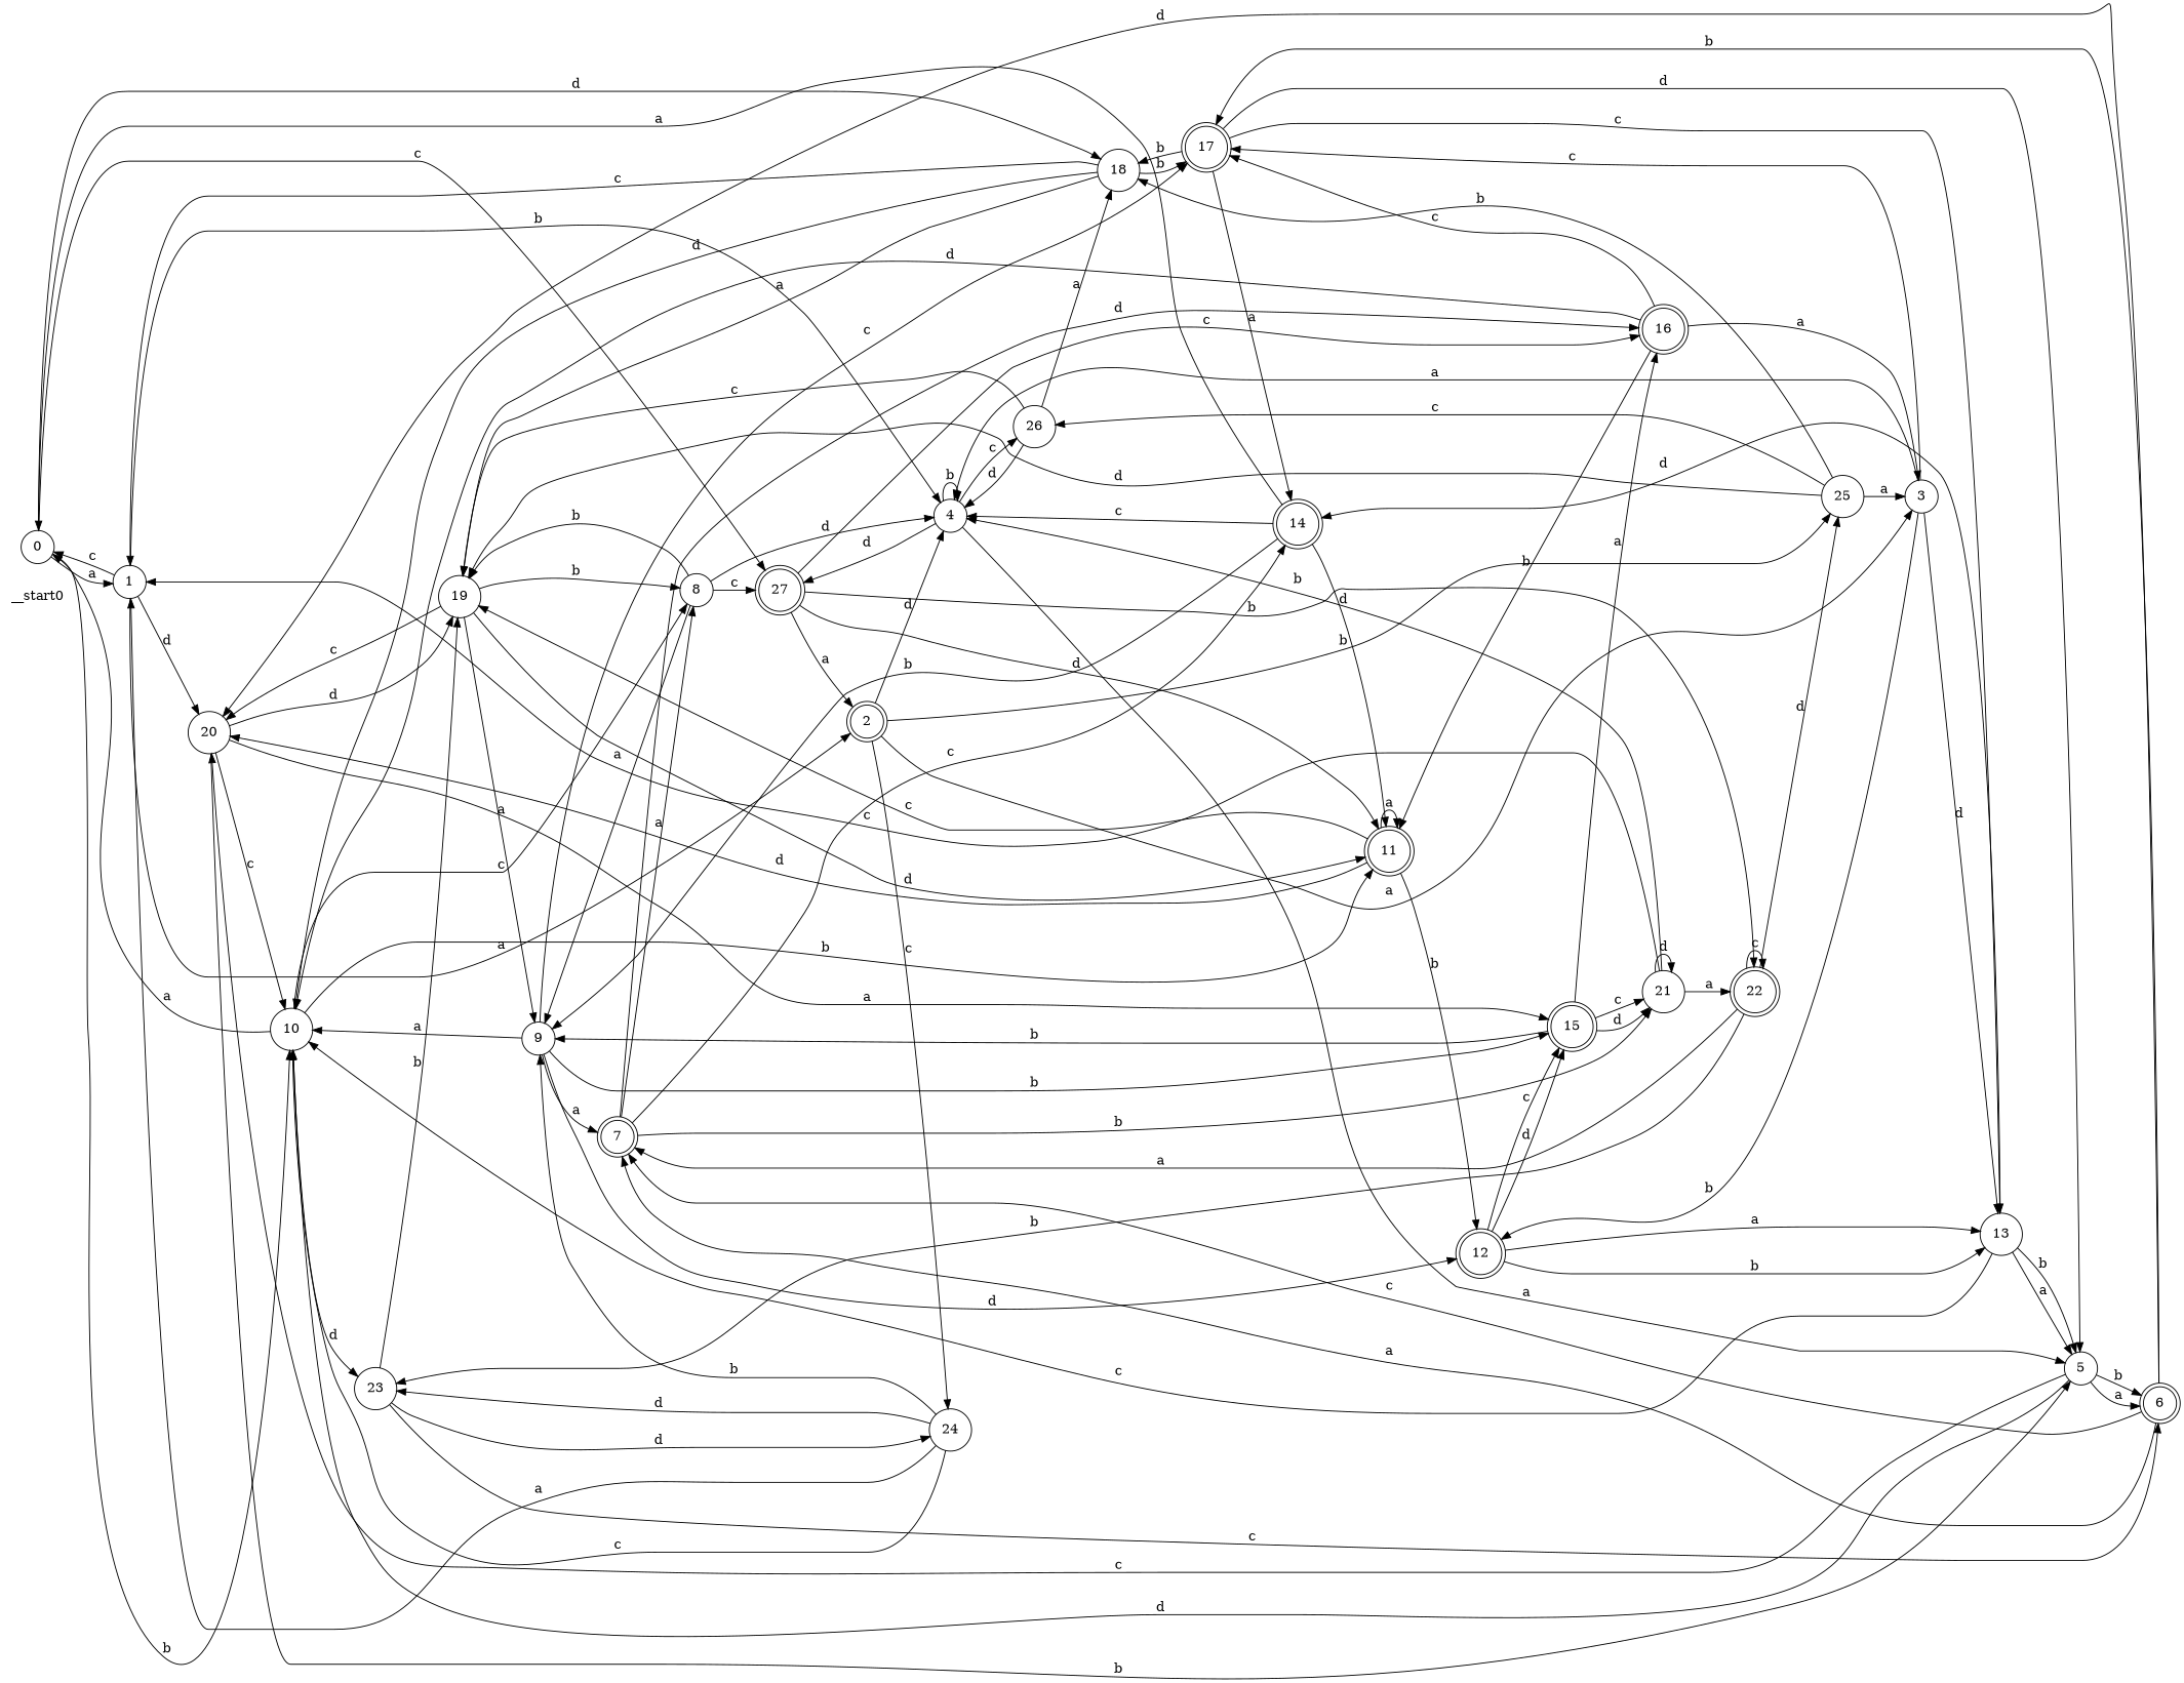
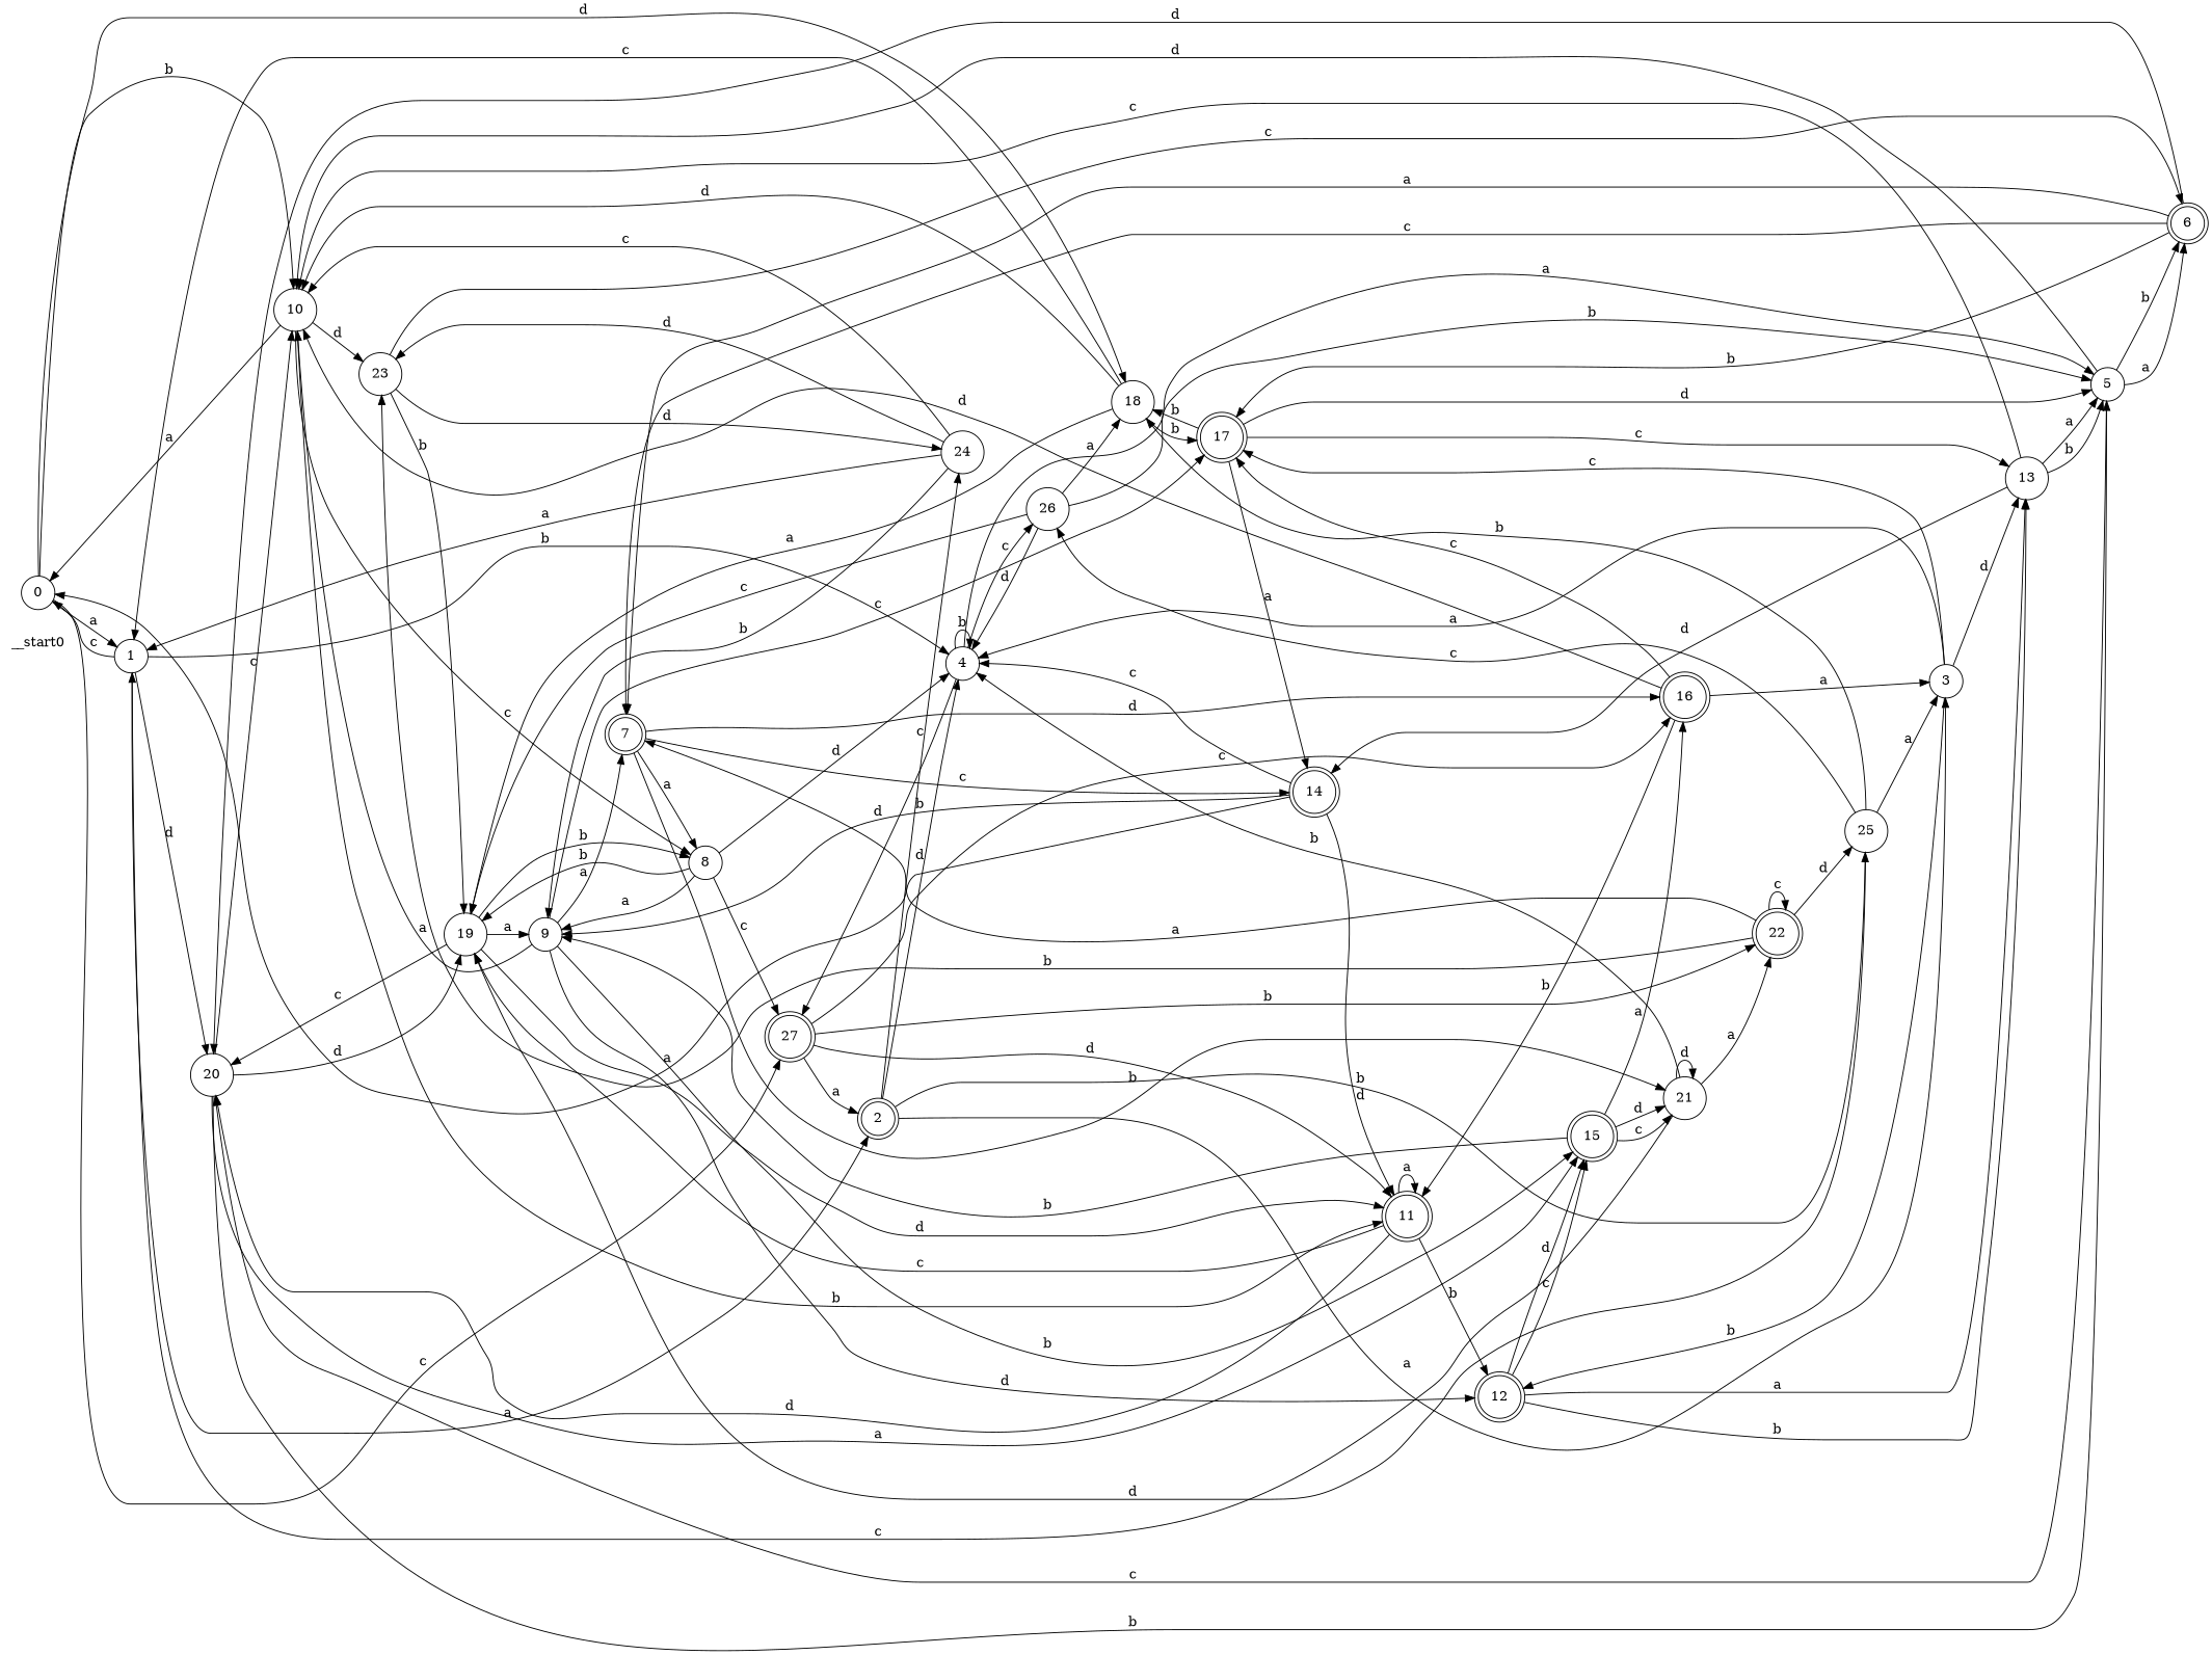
  digraph {
    rankdir=LR
    node [shape=circle color=black fillcolor=white style=filled]
    __start0 [shape=none color="" fillcolor="" style=""]
    n2 [label=0]
    n3 [label=1]
    n4 [label=10]
    n5 [label=18]
    n6 [label=27 shape=doublecircle style="rounded,filled"]
    n7 [label=2 shape=doublecircle style="rounded,filled"]
    n8 [label=4]
    n9 [label=20]
    n10 [label=8]
    n11 [label=11 shape=doublecircle style="rounded,filled"]
    n12 [label=23]
    n13 [label=17 shape=doublecircle style="rounded,filled"]
    n14 [label=19]
    n15 [label=16 shape=doublecircle style="rounded,filled"]
    n16 [label=22 shape=doublecircle style="rounded,filled"]
    n17 [label=3]
    n18 [label=24]
    n19 [label=25]
    n20 [label=5]
    n21 [label=26]
    n22 [label=15 shape=doublecircle style="rounded,filled"]
    n23 [label=12 shape=doublecircle style="rounded,filled"]
    n24 [label=13]
    n25 [label=9]
    n26 [label=14 shape=doublecircle style="rounded,filled"]
    n27 [label=6 shape=doublecircle style="rounded,filled"]
    n28 [label=7 shape=doublecircle style="rounded,filled"]
    n29 [label=21]
    n2 -> n3 [label=a]
    n2 -> n4 [label=b]
    n2 -> n5 [label=d]
    n2 -> n6 [label=c]
    n3 -> n2 [label=c]
    n3 -> n7 [label=a]
    n3 -> n8 [label=b]
    n3 -> n9 [label=d]
    n4 -> n2 [label=a]
    n4 -> n10 [label=c]
    n4 -> n11 [label=b]
    n4 -> n12 [label=d]
    n5 -> n3 [label=c]
    n5 -> n4 [label=d]
    n5 -> n13 [label=b]
    n5 -> n14 [label=a]
    n6 -> n7 [label=a]
    n6 -> n11 [label=d]
    n6 -> n15 [label=c]
    n6 -> n16 [label=b]
    n7 -> n8 [label=d]
    n7 -> n17 [label=a]
    n7 -> n18 [label=c]
    n7 -> n19 [label=b]
    n8 -> n6 [label=d]
    n8 -> n8 [label=b]
    n8 -> n20 [label=a]
    n8 -> n21 [label=c]
    n9 -> n4 [label=c]
    n9 -> n14 [label=d]
    n9 -> n20 [label=b]
    n9 -> n22 [label=a]
    n10 -> n6 [label=c]
    n10 -> n8 [label=d]
    n10 -> n14 [label=b]
    n10 -> n25 [label=a]
    n11 -> n9 [label=d]
    n11 -> n11 [label=a]
    n11 -> n14 [label=c]
    n11 -> n23 [label=b]
    n12 -> n14 [label=b]
    n12 -> n18 [label=d]
    n12 -> n27 [label=c]
    n13 -> n5 [label=b]
    n13 -> n20 [label=d]
    n13 -> n24 [label=c]
    n13 -> n26 [label=a]
    n14 -> n9 [label=c]
    n14 -> n10 [label=b]
    n14 -> n11 [label=d]
    n14 -> n25 [label=a]
    n15 -> n4 [label=d]
    n15 -> n11 [label=b]
    n15 -> n13 [label=c]
    n15 -> n17 [label=a]
    n16 -> n12 [label=b]
    n16 -> n16 [label=c]
    n16 -> n19 [label=d]
    n16 -> n28 [label=a]
    n17 -> n8 [label=a]
    n17 -> n13 [label=c]
    n17 -> n23 [label=b]
    n17 -> n24 [label=d]
    n18 -> n3 [label=a]
    n18 -> n4 [label=c]
    n18 -> n12 [label=d]
    n18 -> n25 [label=b]
    n19 -> n5 [label=b]
    n19 -> n14 [label=d]
    n19 -> n17 [label=a]
    n19 -> n21 [label=c]
    n20 -> n4 [label=d]
    n20 -> n9 [label=c]
    n20 -> n27 [label=a]
    n20 -> n27 [label=b]
    n21 -> n5 [label=a]
    n21 -> n8 [label=d]
    n21 -> n14 [label=c]
+   n21 -> n20 [label=b]
    n22 -> n15 [label=a]
    n22 -> n25 [label=b]
    n22 -> n29 [label=c]
    n22 -> n29 [label=d]
    n23 -> n22 [label=c]
    n23 -> n22 [label=d]
    n23 -> n24 [label=a]
    n23 -> n24 [label=b]
    n24 -> n4 [label=c]
    n24 -> n20 [label=a]
    n24 -> n20 [label=b]
    n24 -> n26 [label=d]
    n25 -> n4 [label=a]
    n25 -> n13 [label=c]
    n25 -> n22 [label=b]
    n25 -> n23 [label=d]
    n25 -> n28 [label=a]
    n26 -> n2 [label=a]
    n26 -> n8 [label=c]
    n26 -> n11 [label=d]
    n26 -> n25 [label=b]
    n27 -> n9 [label=d]
    n27 -> n13 [label=b]
    n27 -> n28 [label=a]
    n27 -> n28 [label=c]
    n28 -> n10 [label=a]
    n28 -> n15 [label=d]
    n28 -> n26 [label=c]
    n28 -> n29 [label=b]
    n29 -> n3 [label=c]
    n29 -> n8 [label=b]
    n29 -> n16 [label=a]
    n29 -> n29 [label=d]
  }
